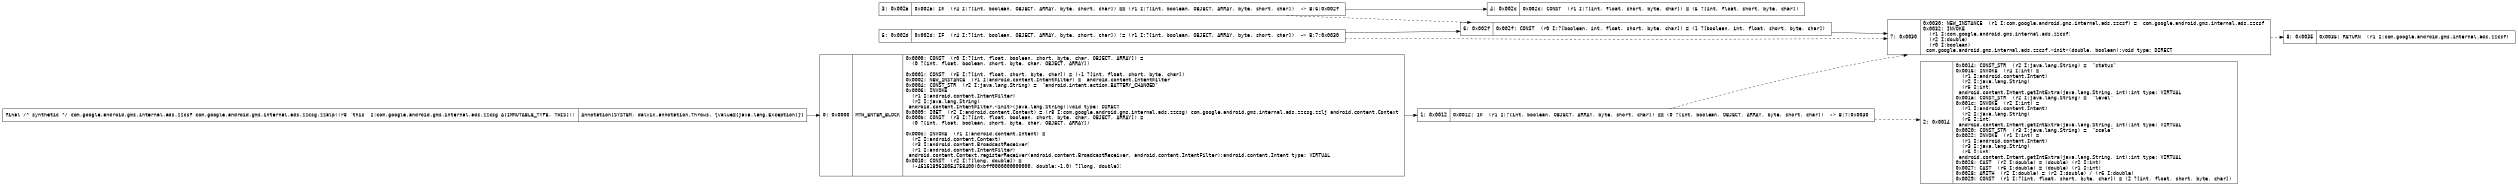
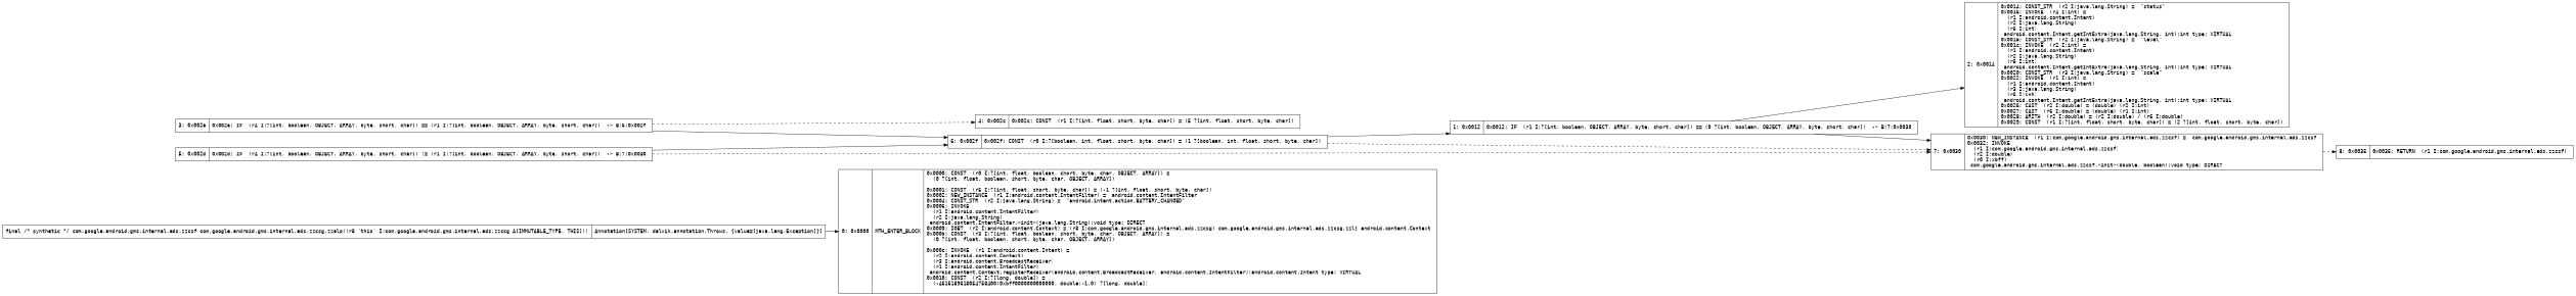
  digraph {
    fontname="DejaVu Sans Mono"
    rankdir=LR
    node [fontname="DejaVu Sans Mono" shape=record]
    edge [fontname="DejaVu Sans Mono"]
    n1 [label="{0\:\ 0x0000|MTH_ENTER_BLOCK\l|0x0000: CONST  (r0 I:?[int, float, boolean, short, byte, char, OBJECT, ARRAY]) = \l  (0 ?[int, float, boolean, short, byte, char, OBJECT, ARRAY])\l \l0x0001: CONST  (r5 I:?[int, float, short, byte, char]) = (\-1 ?[int, float, short, byte, char]) \l0x0002: NEW_INSTANCE  (r1 I:android.content.IntentFilter) =  android.content.IntentFilter \l0x0004: CONST_STR  (r2 I:java.lang.String) =  \"android.intent.action.BATTERY_CHANGED\" \l0x0006: INVOKE  \l  (r1 I:android.content.IntentFilter)\l  (r2 I:java.lang.String)\l android.content.IntentFilter.\<init\>(java.lang.String):void type: DIRECT \l0x0009: IGET  (r2 I:android.content.Context) = (r8 I:com.google.android.gms.internal.ads.zzcsg) com.google.android.gms.internal.ads.zzcsg.zzlj android.content.Context \l0x000b: CONST  (r3 I:?[int, float, boolean, short, byte, char, OBJECT, ARRAY]) = \l  (0 ?[int, float, boolean, short, byte, char, OBJECT, ARRAY])\l \l0x000c: INVOKE  (r1 I:android.content.Intent) = \l  (r2 I:android.content.Context)\l  (r3 I:android.content.BroadcastReceiver)\l  (r1 I:android.content.IntentFilter)\l android.content.Context.registerReceiver(android.content.BroadcastReceiver, android.content.IntentFilter):android.content.Intent type: VIRTUAL \l0x0010: CONST  (r2 I:?[long, double]) = \l  (\-4616189618054758400(0xbff0000000000000, double:\-1.0) ?[long, double])\l \l}"]
    n2 [label="{1\:\ 0x0012|0x0012: IF  (r1 I:?[int, boolean, OBJECT, ARRAY, byte, short, char]) == (0 ?[int, boolean, OBJECT, ARRAY, byte, short, char])  \-\> B:7:0x0030 \l}"]
    n3 [label="{2\:\ 0x0014|0x0014: CONST_STR  (r2 I:java.lang.String) =  \"status\" \l0x0016: INVOKE  (r4 I:int) = \l  (r1 I:android.content.Intent)\l  (r2 I:java.lang.String)\l  (r5 I:int)\l android.content.Intent.getIntExtra(java.lang.String, int):int type: VIRTUAL \l0x001a: CONST_STR  (r2 I:java.lang.String) =  \"level\" \l0x001c: INVOKE  (r2 I:int) = \l  (r1 I:android.content.Intent)\l  (r2 I:java.lang.String)\l  (r5 I:int)\l android.content.Intent.getIntExtra(java.lang.String, int):int type: VIRTUAL \l0x0020: CONST_STR  (r3 I:java.lang.String) =  \"scale\" \l0x0022: INVOKE  (r1 I:int) = \l  (r1 I:android.content.Intent)\l  (r3 I:java.lang.String)\l  (r5 I:int)\l android.content.Intent.getIntExtra(java.lang.String, int):int type: VIRTUAL \l0x0026: CAST  (r2 I:double) = (double) (r2 I:int) \l0x0027: CAST  (r6 I:double) = (double) (r1 I:int) \l0x0028: ARITH  (r2 I:double) = (r2 I:double) \/ (r6 I:double) \l0x0029: CONST  (r1 I:?[int, float, short, byte, char]) = (2 ?[int, float, short, byte, char]) \l}"]
-   n4 [label="{7\:\ 0x0030|0x0030: NEW_INSTANCE  (r1 I:com.google.android.gms.internal.ads.zzcsf) =  com.google.android.gms.internal.ads.zzcsf \l0x0032: INVOKE  \l  (r1 I:com.google.android.gms.internal.ads.zzcsf)\l  (r2 I:double)\l  (r0 I:boolean)\l com.google.android.gms.internal.ads.zzcsf.\<init\>(double, boolean):void type: DIRECT \l}"]
+   n4 [label="{7\:\ 0x0030|0x0030: NEW_INSTANCE  (r1 I:com.google.android.gms.internal.ads.zzcsf) =  com.google.android.gms.internal.ads.zzcsf \l0x0032: INVOKE  \l  (r1 I:com.google.android.gms.internal.ads.zzcsf)\l  (r2 I:double)\l  (r0 I:xbff)\l com.google.android.gms.internal.ads.zzcsf.\<init\>(double, boolean):void type: DIRECT \l}"]
    n5 [label="{8\:\ 0x0035|0x0035: RETURN  (r1 I:com.google.android.gms.internal.ads.zzcsf) \l}"]
    n6 [label="{3\:\ 0x002a|0x002a: IF  (r4 I:?[int, boolean, OBJECT, ARRAY, byte, short, char]) == (r1 I:?[int, boolean, OBJECT, ARRAY, byte, short, char])  \-\> B:6:0x002f \l}"]
    n7 [label="{4\:\ 0x002c|0x002c: CONST  (r1 I:?[int, float, short, byte, char]) = (5 ?[int, float, short, byte, char]) \l}"]
    n8 [label="{6\:\ 0x002f|0x002f: CONST  (r0 I:?[boolean, int, float, short, byte, char]) = (1 ?[boolean, int, float, short, byte, char]) \l}"]
    n9 [label="{5\:\ 0x002d|0x002d: IF  (r4 I:?[int, boolean, OBJECT, ARRAY, byte, short, char]) != (r1 I:?[int, boolean, OBJECT, ARRAY, byte, short, char])  \-\> B:7:0x0030 \l}"]
    n10 [label="{final \/* synthetic *\/ com.google.android.gms.internal.ads.zzcsf com.google.android.gms.internal.ads.zzcsg.zzalp((r8 'this' I:com.google.android.gms.internal.ads.zzcsg A[IMMUTABLE_TYPE, THIS]))  | Annotation[SYSTEM, dalvik.annotation.Throws, \{value=[java.lang.Exception]\}]\l}"]
-   n1 -> n2
-   n2 -> n3 [style=dashed]
-   n2 -> n4 [style=dashed]
+   n8 -> n2
+   n2 -> n3 [style=solid]
+   n2 -> n4
    n4 -> n5 [style=dashed]
-   n6 -> n7 [style=solid]
-   n6 -> n8 [style=dashed]
-   n8 -> n4
+   n6 -> n7 [style=dashed]
+   n6 -> n8
+   n8 -> n4 [style=dashed]
    n9 -> n4 [style=dashed]
    n9 -> n8 [style=solid]
    n10 -> n1
  }
